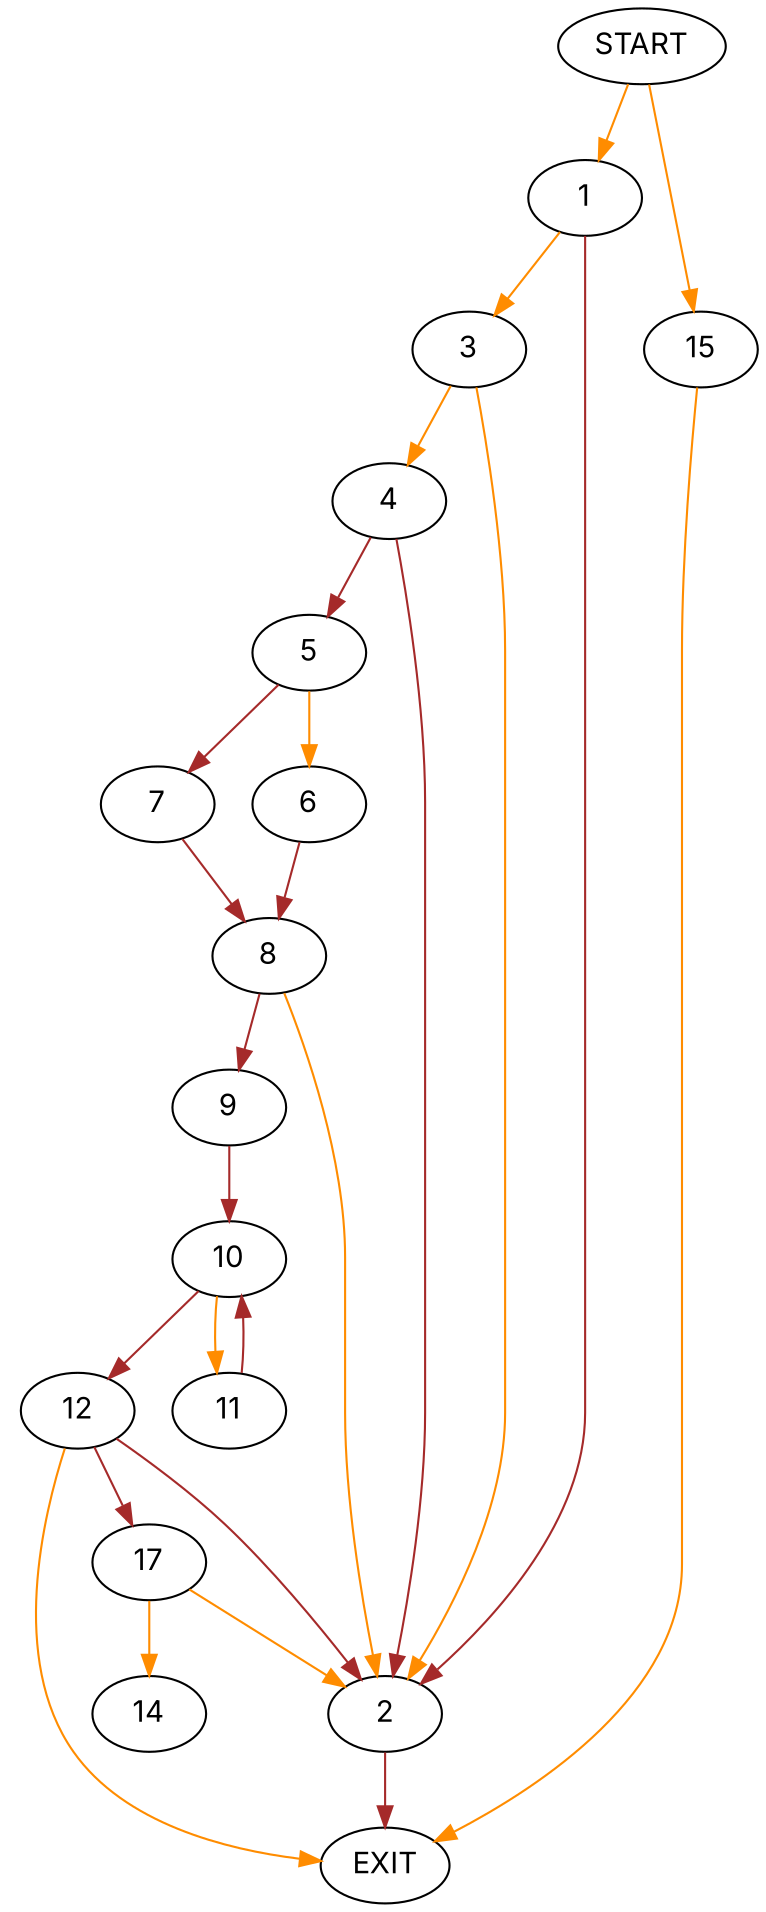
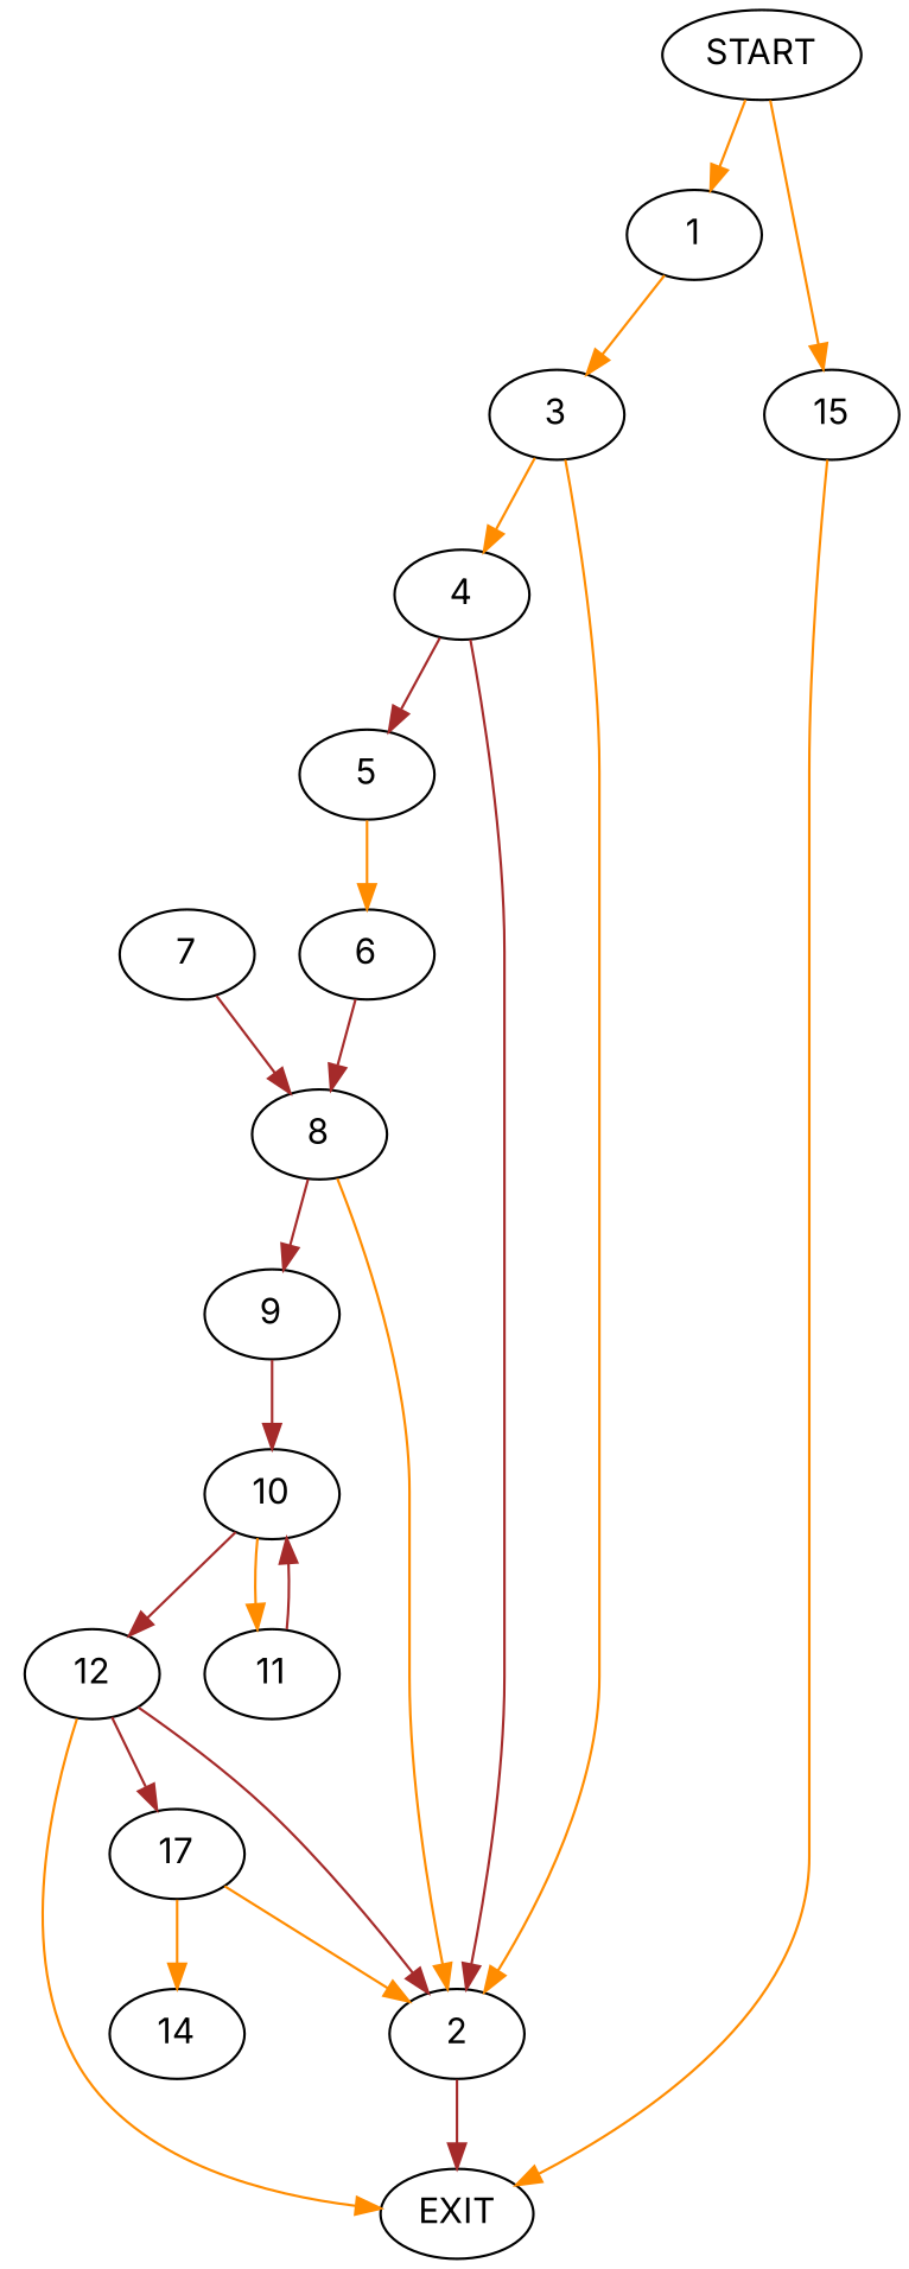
  digraph {
    fontname=Inter
    node [fontname=Inter]
    edge [color=brown fontname=Inter]
    n1 [label=START]
    1
    15
    2
    3
    n6 [label=EXIT]
    4
    5
    6
    7
    8
    9
    10
    11
    12
    n16 [label=17]
    14
    n1 -> 1 [color=darkorange]
    n1 -> 15 [color=darkorange]
-   1 -> 2
    1 -> 3 [color=darkorange]
    15 -> n6 [color=darkorange]
    2 -> n6
    3 -> 2 [color=darkorange]
    3 -> 4 [color=darkorange]
    4 -> 2
    4 -> 5
    5 -> 6 [color=darkorange]
-   5 -> 7
    6 -> 8
    7 -> 8
    8 -> 2 [color=darkorange]
    8 -> 9
    9 -> 10
    10 -> 11 [color=darkorange]
    10 -> 12
    11 -> 10
    12 -> 2
    12 -> n6 [color=darkorange]
    12 -> n16
    n16 -> 2 [color=darkorange]
    n16 -> 14 [color=darkorange]
  }
